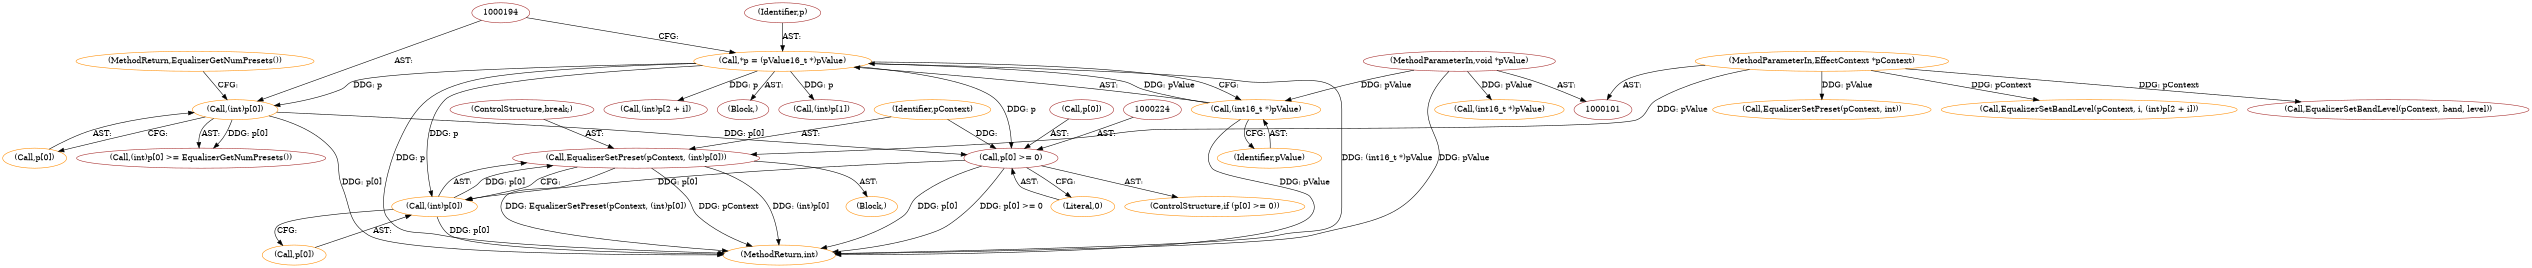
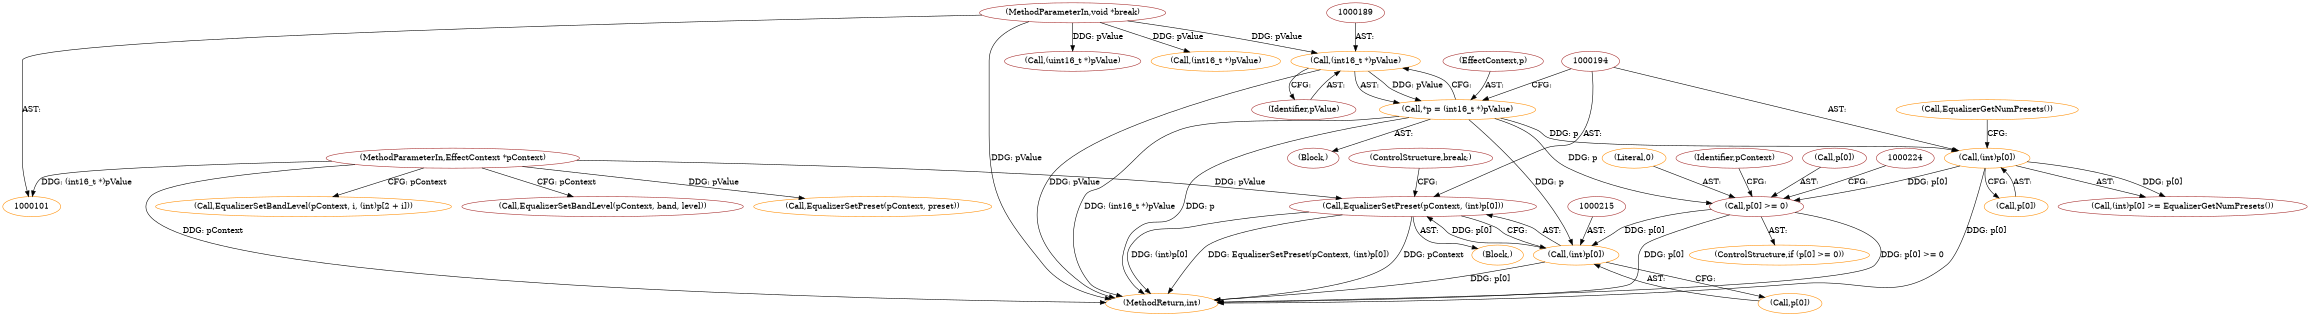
  digraph {
    node [color=brown]
    n1 [label="(Call,EqualizerSetPreset(pContext, (int)p[0]))"]
    n2 [color=darkorange label="(Call,(int)p[0])"]
    n3 [color=darkorange label="(MethodReturn,int)"]
    n4 [color=darkorange label="(Block,)"]
    n5 [color=darkorange label="(Call,p[0])"]
-   n6 [color=darkorange label="(MethodParameterIn,EffectContext *pContext)"]
-   n7 [color=darkorange label="(Call,EqualizerSetPreset(pContext, int))"]
+   n6 [label="(MethodParameterIn,EffectContext *pContext)"]
+   n7 [color=darkorange label="(Call,EqualizerSetPreset(pContext, preset))"]
    n8 [color=darkorange label="(Call,EqualizerSetBandLevel(pContext, i, (int)p[2 + i]))"]
    n9 [label="(Call,EqualizerSetBandLevel(pContext, band, level))"]
-   1000101
-   n11 [color=darkorange label="(Call,*p = (pValue16_t *)pValue)"]
+   1000101 [color=darkorange]
+   n11 [color=darkorange label="(Call,*p = (int16_t *)pValue)"]
    n12 [color=darkorange label="(Call,(int16_t *)pValue)"]
    n13 [label="(Call,p[0] >= 0)"]
    n14 [color=darkorange label="(Call,(int)p[0])"]
-   n15 [label="(Call,(int)p[2 + i])"]
    n16 [label="(Block,)"]
-   n17 [label="(Call,(int)p[1])"]
-   n18 [color=darkorange label="(Identifier,pValue)"]
+   n18 [label="(Identifier,pValue)"]
    n19 [color=darkorange label="(ControlStructure,if (p[0] >= 0))"]
    n20 [color=darkorange label="(Literal,0)"]
    n21 [color=darkorange label="(Call,p[0])"]
    n22 [label="(Call,(int)p[0] >= EqualizerGetNumPresets())"]
-   n23 [label="(MethodParameterIn,void *pValue)"]
+   n23 [label="(MethodParameterIn,void *break)"]
+   n24 [label="(Call,(uint16_t *)pValue)"]
    n25 [color=darkorange label="(Call,(int16_t *)pValue)"]
-   n26 [color=darkorange label="(Identifier,pContext)"]
+   n26 [label="(Identifier,pContext)"]
    n27 [label="(ControlStructure,break;)"]
    n28 [label="(Call,p[0])"]
-   n29 [color=darkorange label="(MethodReturn,EqualizerGetNumPresets())"]
-   n30 [label="(Identifier,p)"]
+   n29 [color=darkorange label="(Call,EqualizerGetNumPresets())"]
+   n30 [label="(EffectContext,p)"]
+   1000215
    1000194
+   1000189
    1000224
    n1 -> n2 [label="CFG: "]
    n1 -> n3 [label="DDG: (int)p[0]"]
    n1 -> n3 [label="DDG: EqualizerSetPreset(pContext, (int)p[0])"]
    n1 -> n3 [label="DDG: pContext"]
    n1 -> n4 [label="AST: "]
    n2 -> n1 [label="AST: "]
    n2 -> n1 [label="DDG: p[0]"]
    n2 -> n3 [label="DDG: p[0]"]
    n2 -> n5 [label="CFG: "]
    n5 -> n2 [label="AST: "]
    n6 -> n1 [label="DDG: pValue"]
+   n6 -> n3 [label="DDG: pContext"]
    n6 -> n7 [label="DDG: pValue"]
-   n6 -> n8 [label="DDG: pContext"]
-   n6 -> n9 [label="DDG: pContext"]
-   n6 -> 1000101 [label="AST: "]
+   n6 -> n8 [label="CFG: pContext"]
+   n6 -> n9 [label="CFG: pContext"]
+   n6 -> 1000101 [label="DDG: (int16_t *)pValue"]
    n11 -> n2 [label="DDG: p"]
    n11 -> n3 [label="DDG: (int16_t *)pValue"]
    n11 -> n3 [label="DDG: p"]
    n11 -> n12 [label="CFG: "]
    n11 -> n13 [label="DDG: p"]
    n11 -> n14 [label="DDG: p"]
-   n11 -> n15 [label="DDG: p"]
    n11 -> n16 [label="AST: "]
-   n11 -> n17 [label="DDG: p"]
    n12 -> n3 [label="DDG: pValue"]
    n12 -> n11 [label="AST: "]
    n12 -> n11 [label="DDG: pValue"]
    n12 -> n18 [label="CFG: "]
    n13 -> n2 [label="DDG: p[0]"]
    n13 -> n3 [label="DDG: p[0] >= 0"]
    n13 -> n3 [label="DDG: p[0]"]
    n13 -> n19 [label="AST: "]
-   n13 -> n20 [label="CFG: "]
    n14 -> n3 [label="DDG: p[0]"]
    n14 -> n13 [label="DDG: p[0]"]
    n14 -> n21 [label="CFG: "]
    n14 -> n22 [label="AST: "]
    n14 -> n22 [label="DDG: p[0]"]
    n18 -> n12 [label="AST: "]
    n20 -> n13 [label="AST: "]
    n21 -> n14 [label="AST: "]
    n23 -> n3 [label="DDG: pValue"]
    n23 -> 1000101 [label="AST: "]
    n23 -> n12 [label="DDG: pValue"]
+   n23 -> n24 [label="DDG: pValue"]
    n23 -> n25 [label="DDG: pValue"]
-   n26 -> n1 [label="AST: "]
-   n26 -> n13 [label="DDG: "]
-   n27 -> n1 [label="AST: "]
+   1000194 -> n1 [label="AST: "]
+   n26 -> n13 [label="CFG: "]
+   n27 -> n1 [label="CFG: "]
    n28 -> n13 [label="AST: "]
    n29 -> n14 [label="CFG: "]
    n30 -> n11 [label="AST: "]
+   1000215 -> n2 [label="AST: "]
    1000194 -> n11 [label="CFG: "]
    1000194 -> n14 [label="AST: "]
-   1000224 -> n13 [label="AST: "]
+   1000189 -> n12 [label="AST: "]
+   1000224 -> n13 [label="CFG: "]
  }
